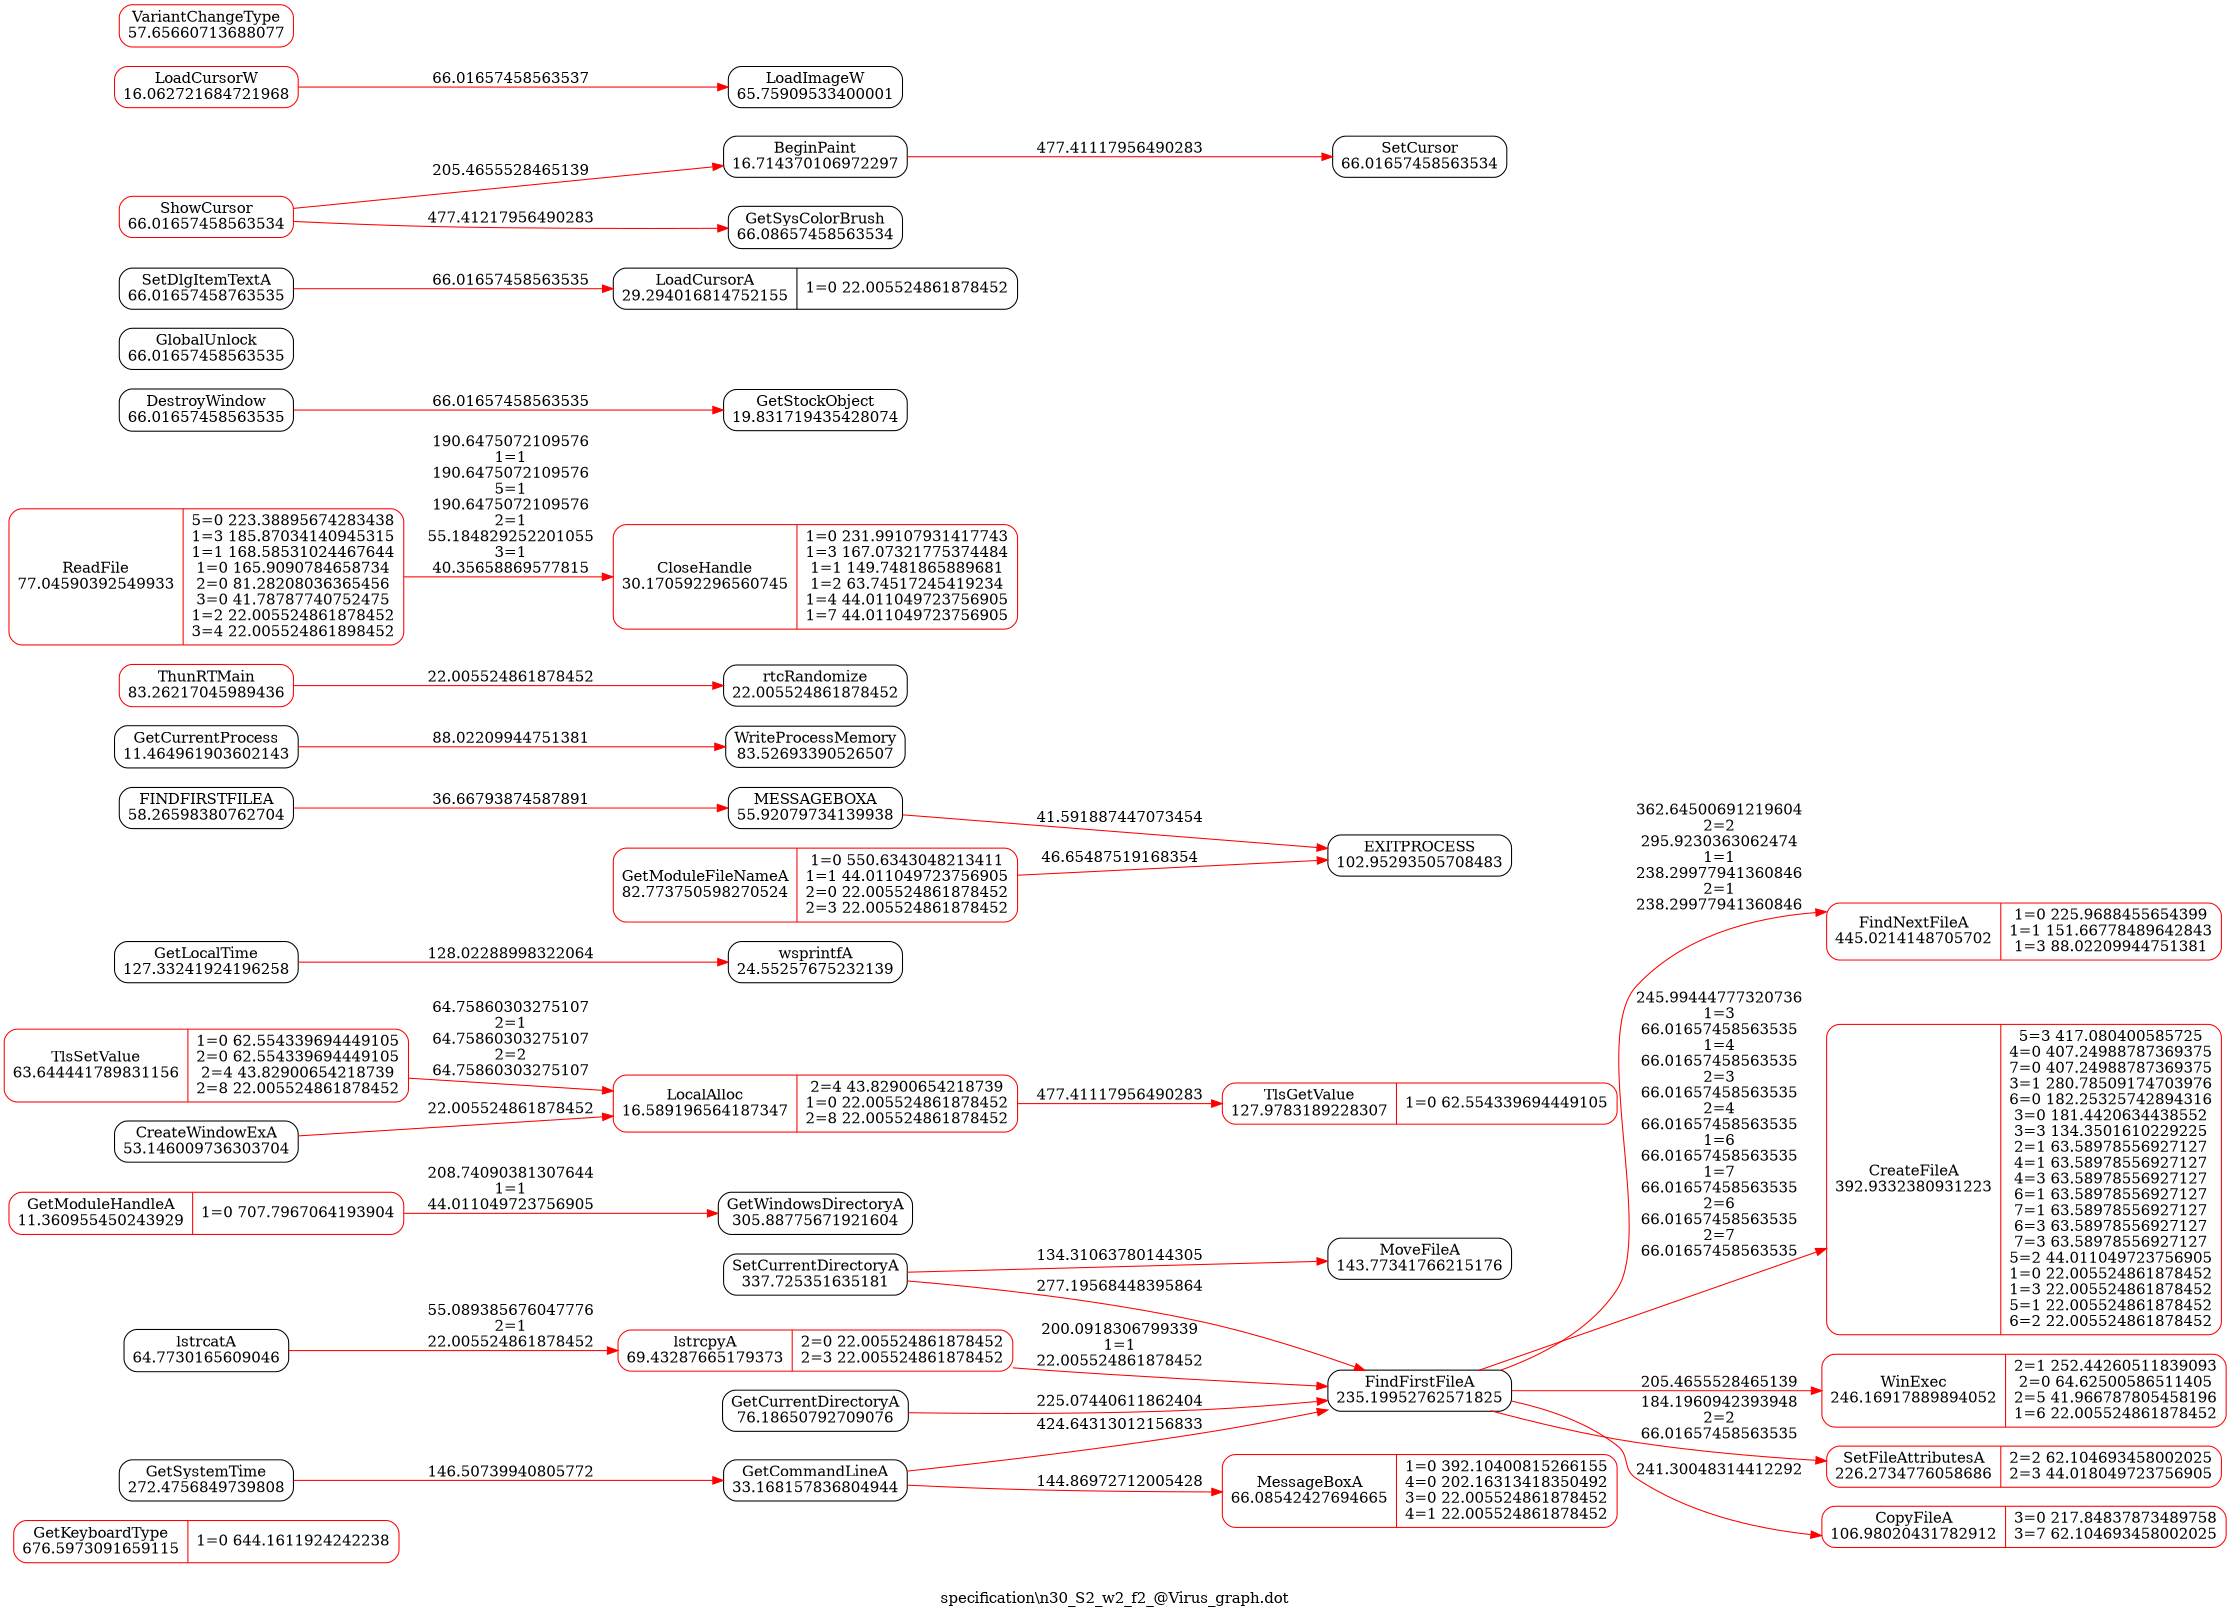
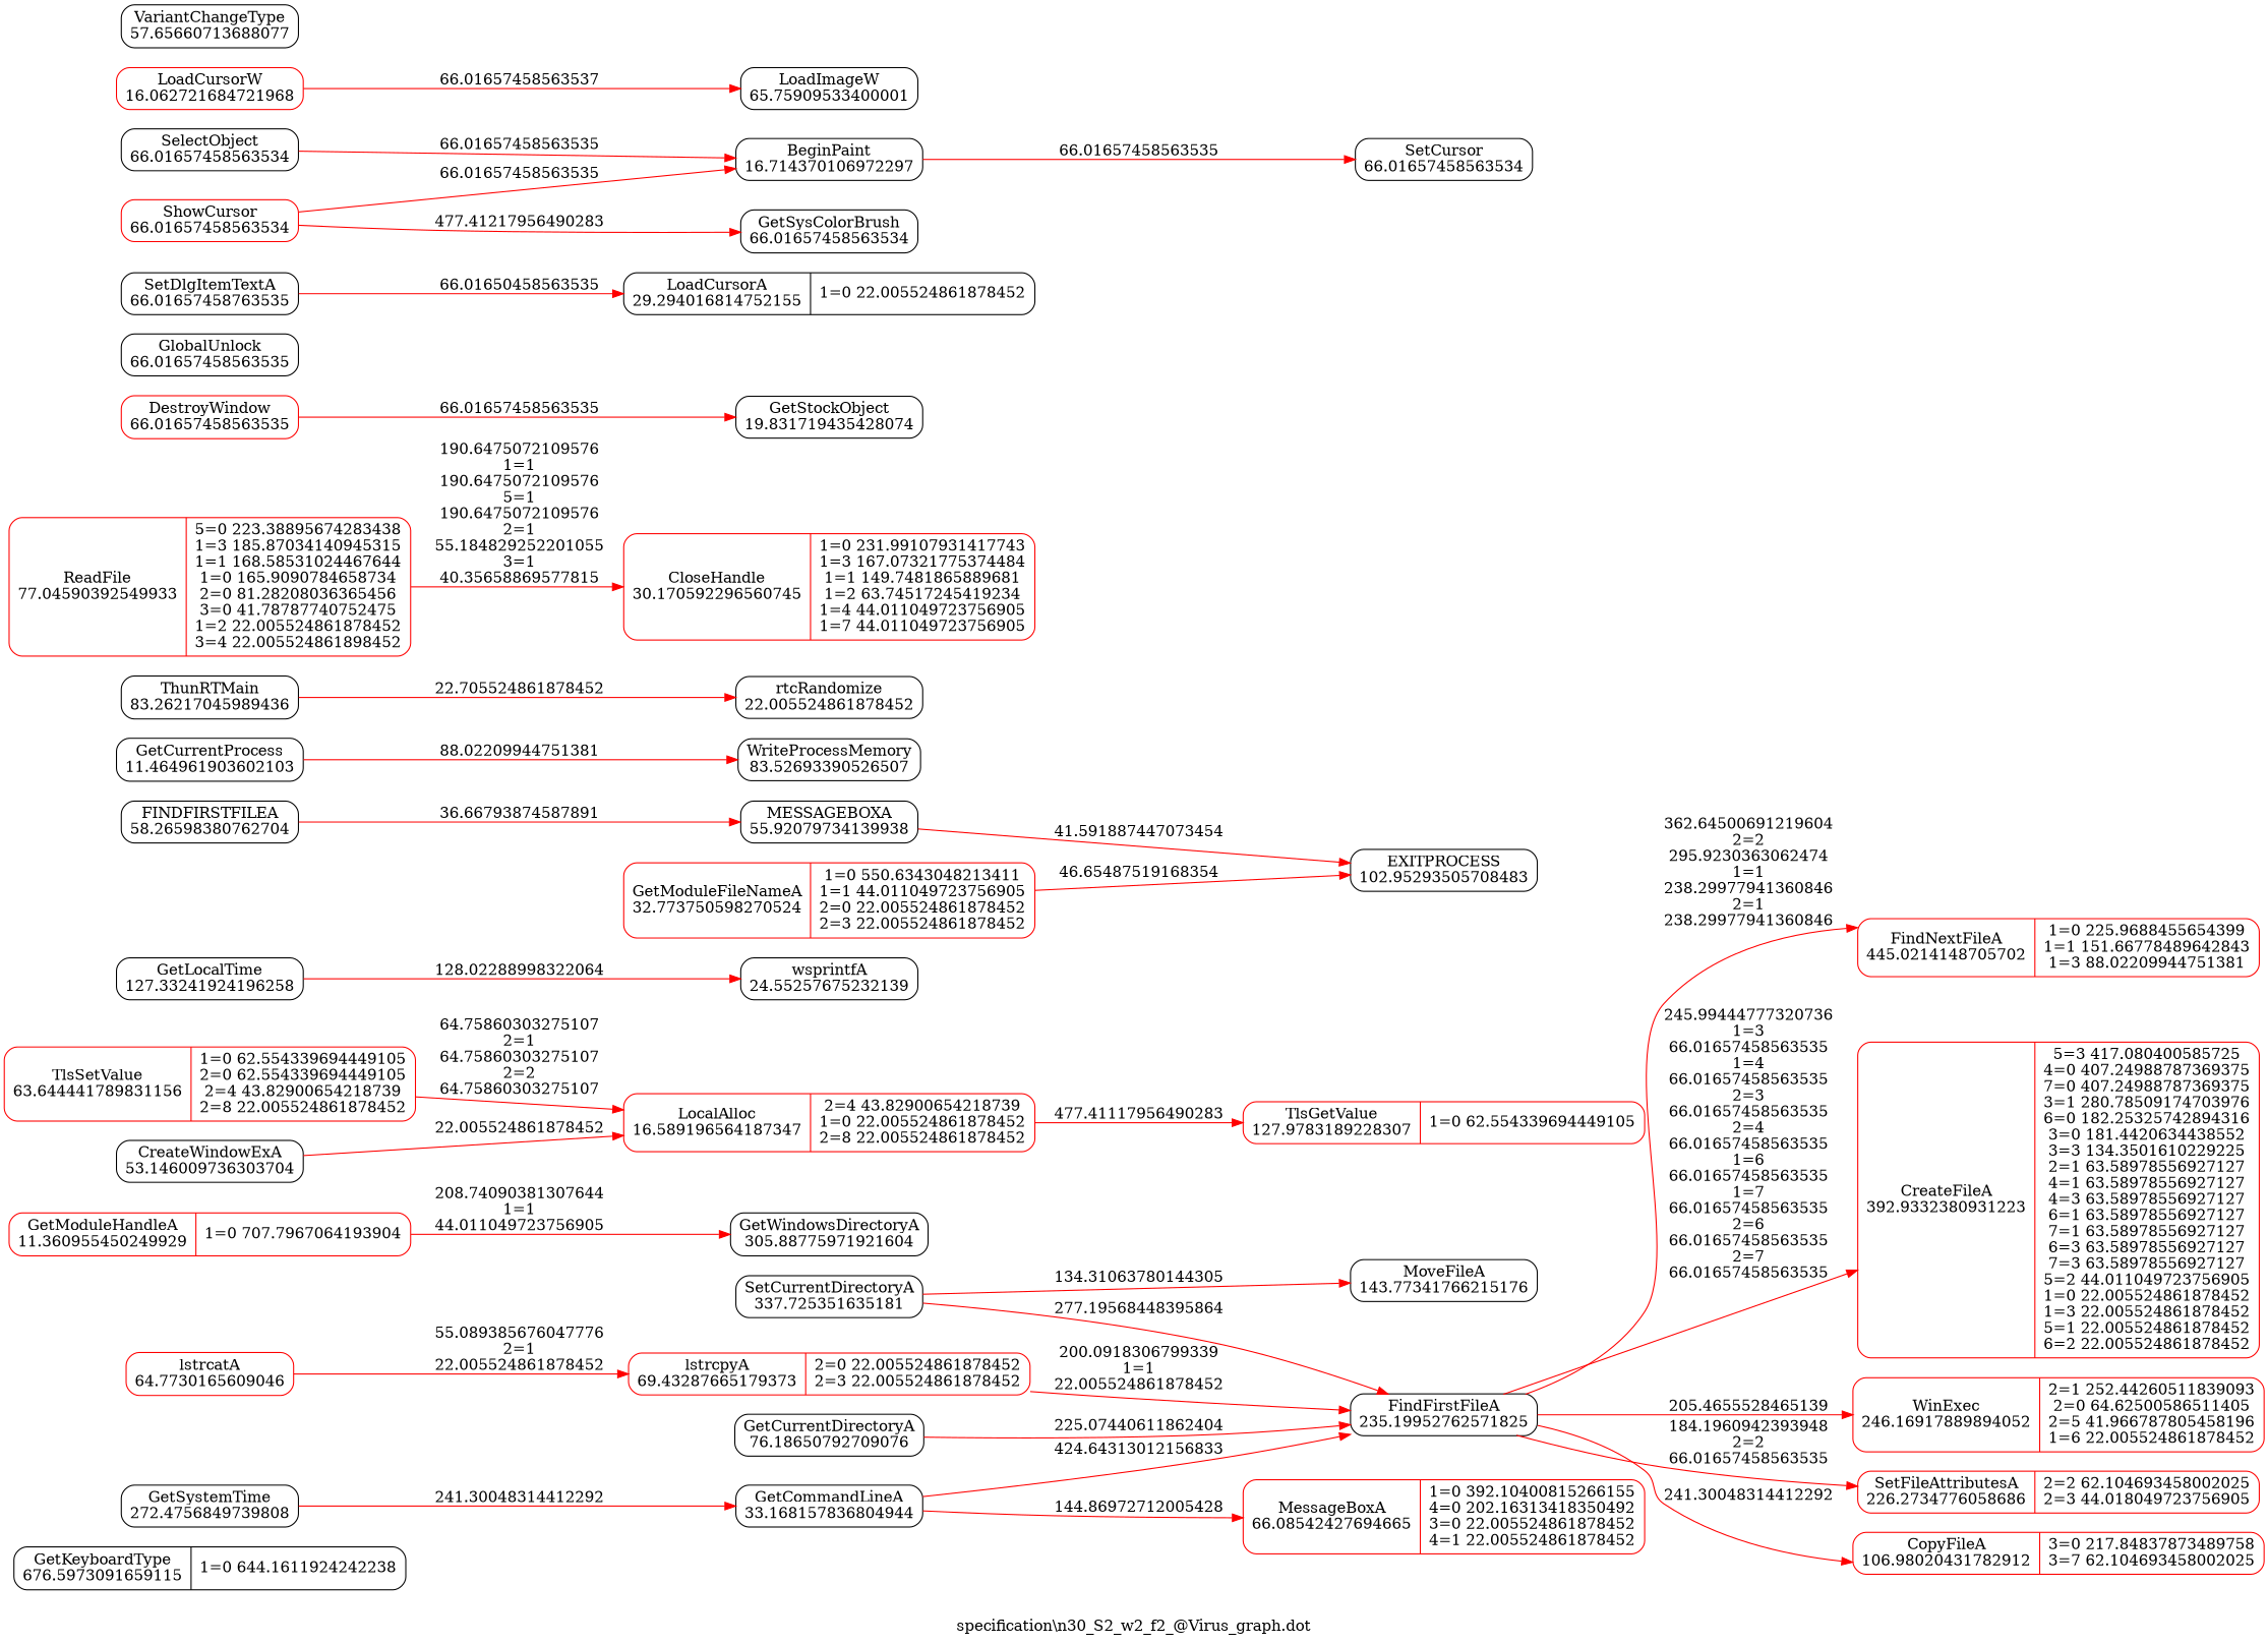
  digraph {
    label="specification\\n30_S2_w2_f2_@Virus_graph.dot"
    rankdir=LR
    node [color=black shape=record style=rounded]
    edge [color=red]
-   n1 [color=red label="{GetKeyboardType\n676.5973091659115|{1=0 644.1611924242238}}"]
+   n1 [label="{GetKeyboardType\n676.5973091659115|{1=0 644.1611924242238}}"]
    n2 [color=red label="{FindNextFileA\n445.0214148705702|{1=0 225.9688455654399\n1=1 151.66778489642843\n1=3 88.02209944751381}}"]
    n3 [color=red label="{CreateFileA\n392.9332380931223|{5=3 417.080400585725\n4=0 407.24988787369375\n7=0 407.24988787369375\n3=1 280.78509174703976\n6=0 182.25325742894316\n3=0 181.4420634438552\n3=3 134.3501610229225\n2=1 63.58978556927127\n4=1 63.58978556927127\n4=3 63.58978556927127\n6=1 63.58978556927127\n7=1 63.58978556927127\n6=3 63.58978556927127\n7=3 63.58978556927127\n5=2 44.011049723756905\n1=0 22.005524861878452\n1=3 22.005524861878452\n5=1 22.005524861878452\n6=2 22.005524861878452}}"]
    n4 [label="{SetCurrentDirectoryA\n337.725351635181}"]
    n5 [label="{FindFirstFileA\n235.19952762571825}"]
    n6 [label="{MoveFileA\n143.77341766215176}"]
    n7 [color=red label="{WinExec\n246.16917889894052|{2=1 252.44260511839093\n2=0 64.62500586511405\n2=5 41.966787805458196\n1=6 22.005524861878452}}"]
    n8 [color=red label="{SetFileAttributesA\n226.2734776058686|{2=2 62.104693458002025\n2=3 44.018049723756905}}"]
    n9 [color=red label="{CopyFileA\n106.98020431782912|{3=0 217.84837873489758\n3=7 62.104693458002025}}"]
-   n10 [label="{GetWindowsDirectoryA\n305.88775671921604}"]
+   n10 [label="{GetWindowsDirectoryA\n305.88775971921604}"]
    n11 [label="{GetSystemTime\n272.4756849739808}"]
    n12 [label="{GetCommandLineA\n33.168157836804944}"]
    n13 [color=red label="{MessageBoxA\n66.08542427694665|{1=0 392.10400815266155\n4=0 202.16313418350492\n3=0 22.005524861878452\n4=1 22.005524861878452}}"]
    n14 [color=red label="{TlsGetValue\n127.9783189228307|{1=0 62.554339694449105}}"]
    n15 [label="{GetLocalTime\n127.33241924196258}"]
    n16 [label="{wsprintfA\n24.55257675232139}"]
    n17 [label="{EXITPROCESS\n102.95293505708483}"]
    n18 [label="{WriteProcessMemory\n83.52693390526507}"]
-   n19 [color=red label="{ThunRTMain\n83.26217045989436}"]
+   n19 [label="{ThunRTMain\n83.26217045989436}"]
    n20 [label="{rtcRandomize\n22.005524861878452}"]
    n21 [color=red label="{ReadFile\n77.04590392549933|{5=0 223.38895674283438\n1=3 185.87034140945315\n1=1 168.58531024467644\n1=0 165.9090784658734\n2=0 81.28208036365456\n3=0 41.78787740752475\n1=2 22.005524861878452\n3=4 22.005524861898452}}"]
    n22 [color=red label="{CloseHandle\n30.170592296560745|{1=0 231.99107931417743\n1=3 167.07321775374484\n1=1 149.7481865889681\n1=2 63.74517245419234\n1=4 44.011049723756905\n1=7 44.011049723756905}}"]
    n23 [label="{GetCurrentDirectoryA\n76.18650792709076}"]
    n24 [color=red label="{lstrcpyA\n69.43287665179373|{2=0 22.005524861878452\n2=3 22.005524861878452}}"]
-   n25 [label="{lstrcatA\n64.7730165609046}"]
-   n26 [label="{DestroyWindow\n66.01657458563535}"]
+   n25 [color=red label="{lstrcatA\n64.7730165609046}"]
+   n26 [color=red label="{DestroyWindow\n66.01657458563535}"]
    n27 [label="{GetStockObject\n19.831719435428074}"]
    n28 [label="{GlobalUnlock\n66.01657458563535}"]
    n29 [label="{SetDlgItemTextA\n66.01657458763535}"]
    n30 [label="{LoadCursorA\n29.294016814752155|{1=0 22.005524861878452}}"]
+   n31 [label="{SelectObject\n66.01657458563534}"]
    n32 [label="{BeginPaint\n16.714370106972297}"]
    n33 [label="{SetCursor\n66.01657458563534}"]
-   n34 [label="{GetSysColorBrush\n66.08657458563534}"]
+   n34 [label="{GetSysColorBrush\n66.01657458563534}"]
    n35 [color=red label="{ShowCursor\n66.01657458563534}"]
    n36 [label="{LoadImageW\n65.75909533400001}"]
    n37 [color=red label="{TlsSetValue\n63.644441789831156|{1=0 62.554339694449105\n2=0 62.554339694449105\n2=4 43.82900654218739\n2=8 22.005524861878452}}"]
    n38 [color=red label="{LocalAlloc\n16.589196564187347|{2=4 43.82900654218739\n1=0 22.005524861878452\n2=8 22.005524861878452}}"]
    n39 [label="{FINDFIRSTFILEA\n58.26598380762704}"]
    n40 [label="{MESSAGEBOXA\n55.92079734139938}"]
-   n41 [color=red label="{VariantChangeType\n57.65660713688077}"]
+   n41 [label="{VariantChangeType\n57.65660713688077}"]
    n42 [label="{CreateWindowExA\n53.146009736303704}"]
-   n43 [color=red label="{GetModuleHandleA\n11.360955450243929|{1=0 707.7967064193904}}"]
-   n44 [color=red label="{GetModuleFileNameA\n82.773750598270524|{1=0 550.6343048213411\n1=1 44.011049723756905\n2=0 22.005524861878452\n2=3 22.005524861878452}}"]
-   n45 [label="{GetCurrentProcess\n11.464961903602143}"]
+   n43 [color=red label="{GetModuleHandleA\n11.360955450249929|{1=0 707.7967064193904}}"]
+   n44 [color=red label="{GetModuleFileNameA\n32.773750598270524|{1=0 550.6343048213411\n1=1 44.011049723756905\n2=0 22.005524861878452\n2=3 22.005524861878452}}"]
+   n45 [label="{GetCurrentProcess\n11.464961903602103}"]
    n46 [color=red label="{LoadCursorW\n16.062721684721968}"]
    n4 -> n5 [label=277.19568448395864]
    n4 -> n6 [label=134.31063780144305]
    n5 -> n2 [label="362.64500691219604\n2=2\n295.9230363062474\n1=1\n238.29977941360846\n2=1\n238.29977941360846"]
    n5 -> n3 [label="245.99444777320736\n1=3\n66.01657458563535\n1=4\n66.01657458563535\n2=3\n66.01657458563535\n2=4\n66.01657458563535\n1=6\n66.01657458563535\n1=7\n66.01657458563535\n2=6\n66.01657458563535\n2=7\n66.01657458563535"]
    n5 -> n7 [label=205.4655528465139]
    n5 -> n8 [label="184.1960942393948\n2=2\n66.01657458563535"]
    n5 -> n9 [label=241.30048314412292]
-   n11 -> n12 [label=146.50739940805772]
+   n11 -> n12 [label=241.30048314412292]
    n12 -> n5 [label=424.64313012156833]
    n12 -> n13 [label=144.86972712005428]
    n15 -> n16 [label=128.02288998322064]
-   n19 -> n20 [label=22.005524861878452]
+   n19 -> n20 [label=22.705524861878452]
    n21 -> n22 [label="190.6475072109576\n1=1\n190.6475072109576\n5=1\n190.6475072109576\n2=1\n55.184829252201055\n3=1\n40.35658869577815"]
    n23 -> n5 [label=225.07440611862404]
    n24 -> n5 [label="200.0918306799339\n1=1\n22.005524861878452"]
    n25 -> n24 [label="55.089385676047776\n2=1\n22.005524861878452"]
    n26 -> n27 [label=66.01657458563535]
-   n29 -> n30 [label=66.01657458563535]
-   n32 -> n33 [label=477.41117956490283]
-   n35 -> n32 [label=205.4655528465139]
+   n29 -> n30 [label=66.01650458563535]
+   n31 -> n32 [label=66.01657458563535]
+   n32 -> n33 [label=66.01657458563535]
+   n35 -> n32 [label=66.01657458563535]
    n35 -> n34 [label=477.41217956490283]
    n37 -> n38 [label="64.75860303275107\n2=1\n64.75860303275107\n2=2\n64.75860303275107"]
    n38 -> n14 [label=477.41117956490283]
    n39 -> n40 [label=36.66793874587891]
    n40 -> n17 [label=41.591887447073454]
    n42 -> n38 [label=22.005524861878452]
    n43 -> n10 [label="208.74090381307644\n1=1\n44.011049723756905"]
    n44 -> n17 [label=46.65487519168354]
    n45 -> n18 [label=88.02209944751381]
    n46 -> n36 [label=66.01657458563537]
  }
